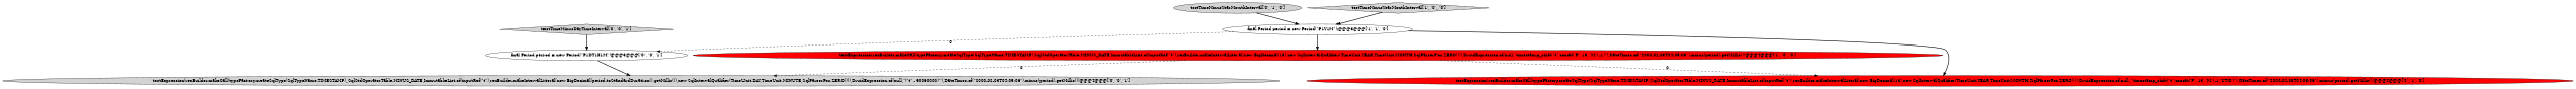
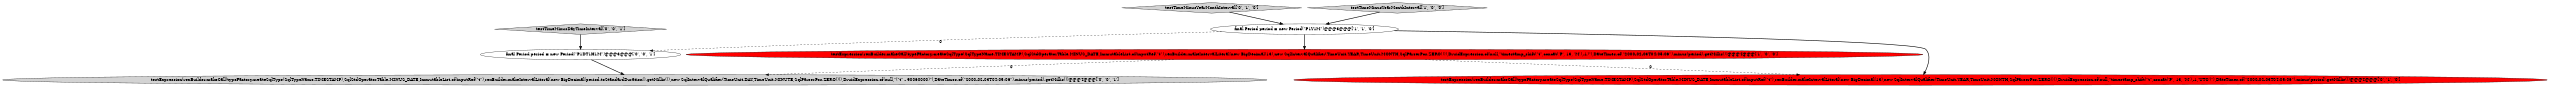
  digraph {
    node [fillcolor=lightgray shape=ellipse style=filled]
    edge [style=bold]
    n1 [fillcolor=white label="final Period period = new Period(\"P1Y1M\")@@@3@@@['1', '1', '0']"]
    n2 [fillcolor=red label="testExpression(rexBuilder.makeCall(typeFactory.createSqlType(SqlTypeName.TIMESTAMP),SqlStdOperatorTable.MINUS_DATE,ImmutableList.of(inputRef(\"t\"),rexBuilder.makeIntervalLiteral(new BigDecimal(13),new SqlIntervalQualifier(TimeUnit.YEAR,TimeUnit.MONTH,SqlParserPos.ZERO)))),DruidExpression.of(null,\"timestamp_shift(\"t\",concat('P', 13, 'M'),-1)\"),DateTimes.of(\"2000-02-03T04:05:06\").minus(period).getMillis())@@@4@@@['1', '0', '0']"]
    n3 [fillcolor=red label="testExpression(rexBuilder.makeCall(typeFactory.createSqlType(SqlTypeName.TIMESTAMP),SqlStdOperatorTable.MINUS_DATE,ImmutableList.of(inputRef(\"t\"),rexBuilder.makeIntervalLiteral(new BigDecimal(13),new SqlIntervalQualifier(TimeUnit.YEAR,TimeUnit.MONTH,SqlParserPos.ZERO)))),DruidExpression.of(null,\"timestamp_shift(\"t\",concat('P', 13, 'M'),-1,'UTC')\"),DateTimes.of(\"2000-02-03T04:05:06\").minus(period).getMillis())@@@4@@@['0', '1', '0']"]
    n4 [fillcolor=white label="final Period period = new Period(\"P1DT1H1M\")@@@3@@@['0', '0', '1']"]
    n5 [label="testTimeMinusDayTimeInterval['0', '0', '1']" shape=diamond]
    n6 [label="testExpression(rexBuilder.makeCall(typeFactory.createSqlType(SqlTypeName.TIMESTAMP),SqlStdOperatorTable.MINUS_DATE,ImmutableList.of(inputRef(\"t\"),rexBuilder.makeIntervalLiteral(new BigDecimal(period.toStandardDuration().getMillis()),new SqlIntervalQualifier(TimeUnit.DAY,TimeUnit.MINUTE,SqlParserPos.ZERO)))),DruidExpression.of(null,\"(\"t\" - 90060000)\"),DateTimes.of(\"2000-02-03T04:05:06\").minus(period).getMillis())@@@4@@@['0', '0', '1']"]
-   n7 [label="testTimeMinusYearMonthInterval['0', '1', '0']"]
+   n7 [label="testTimeMinusYearMonthInterval['0', '1', '0']" shape=diamond]
    n8 [label="testTimeMinusYearMonthInterval['1', '0', '0']" shape=diamond]
    n1 -> n2
    n1 -> n3
    n1 -> n4 [label=0 style=dashed]
    n2 -> n3 [label=0 style=dashed]
    n2 -> n6 [label=0 style=dashed]
    n4 -> n6
    n5 -> n4
    n7 -> n1
    n8 -> n1
  }
